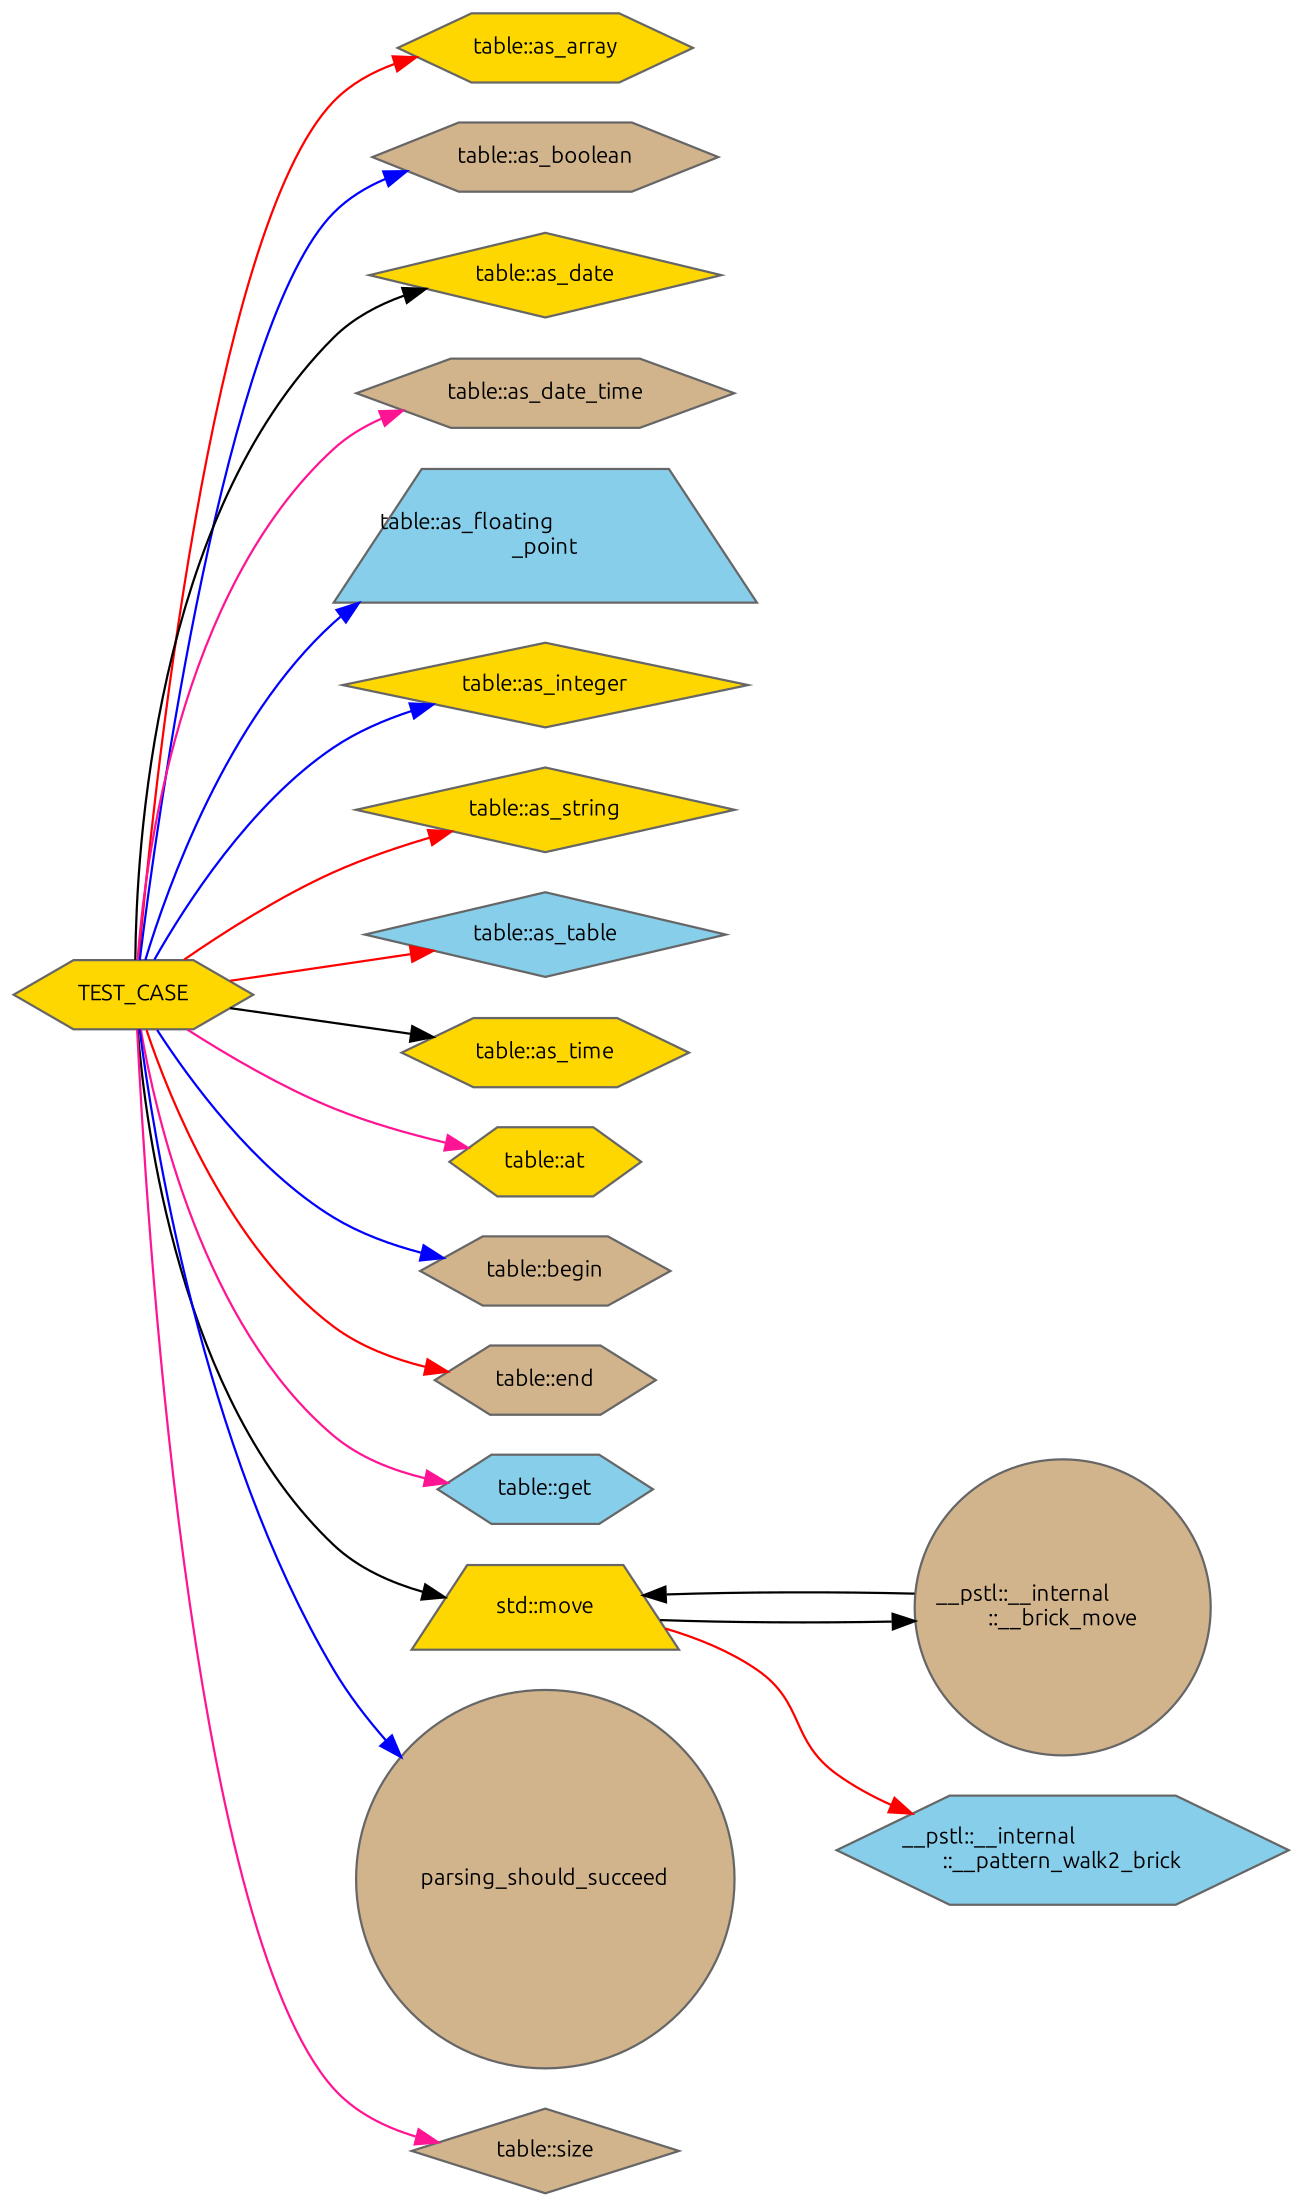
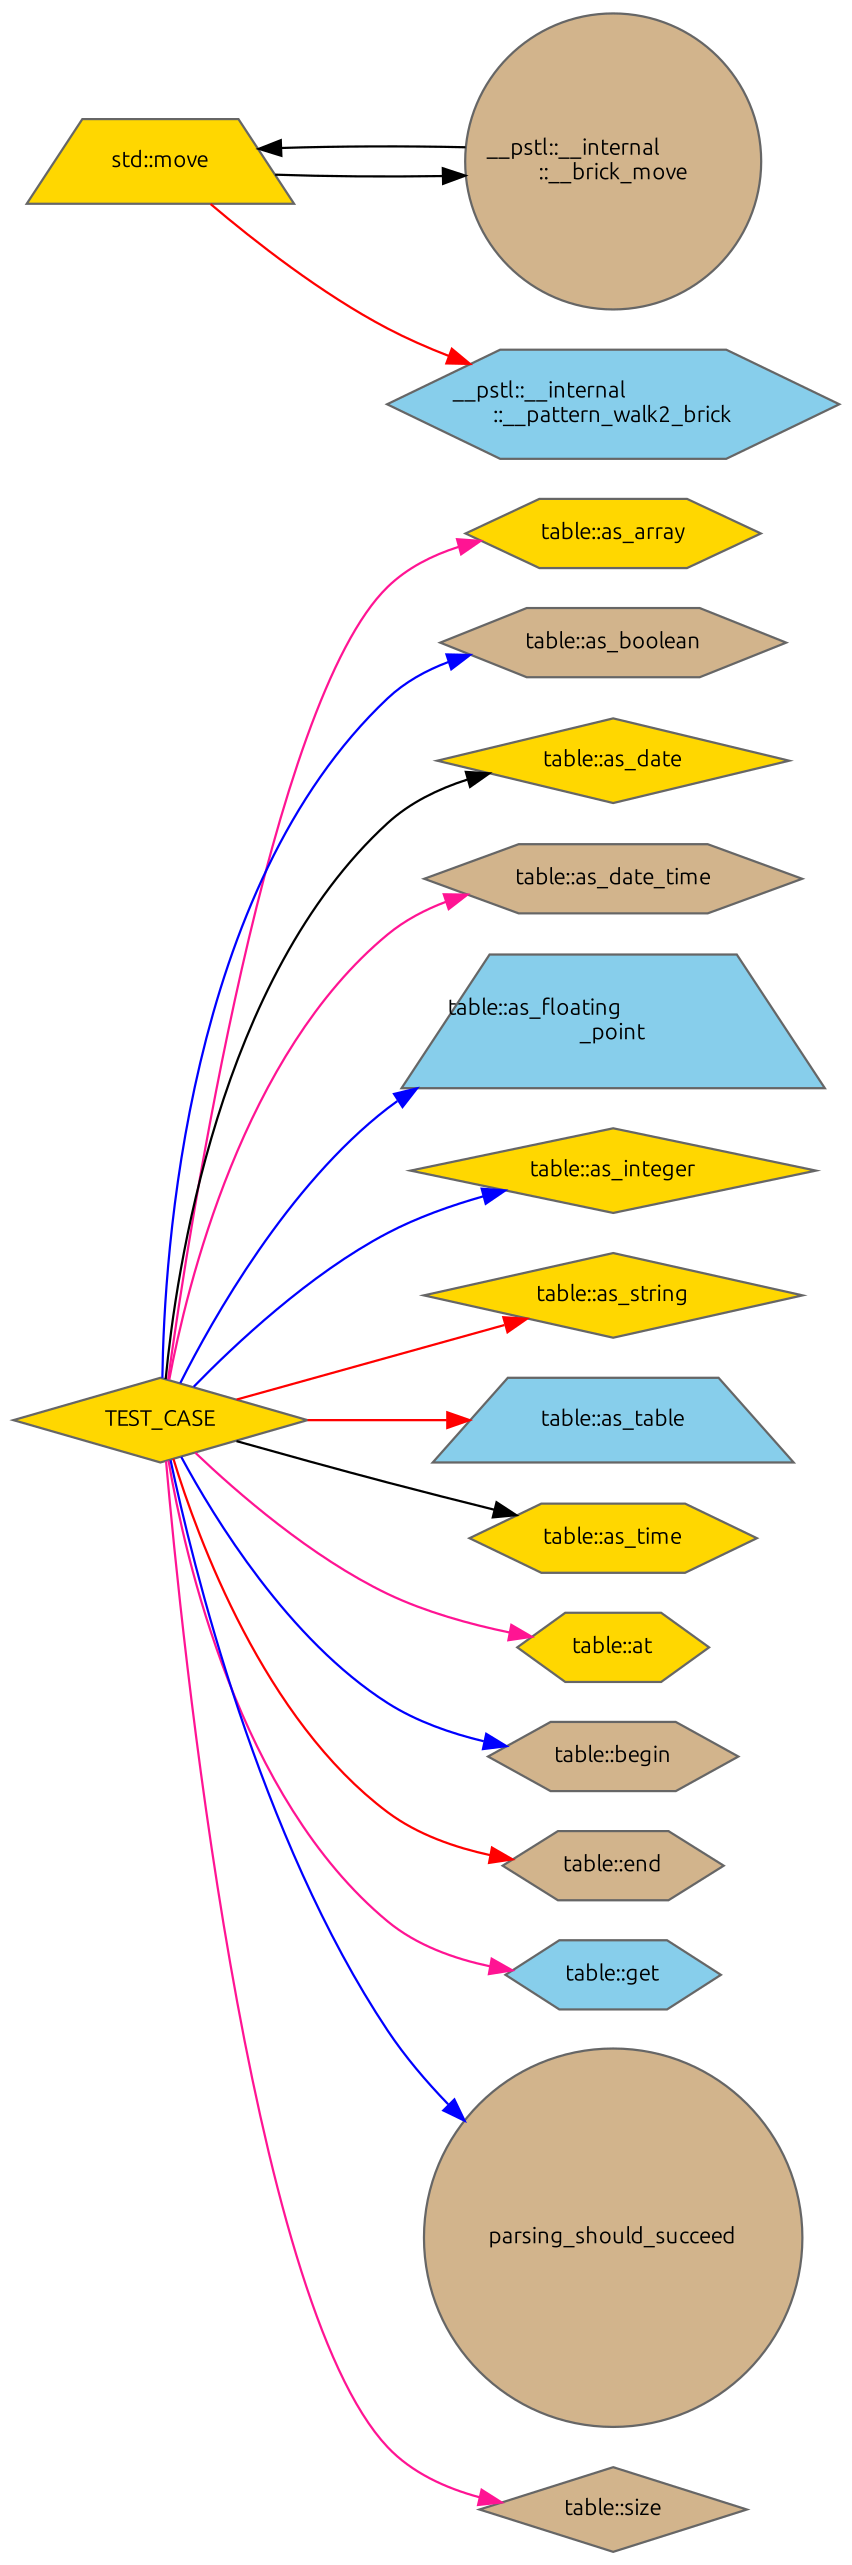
  digraph {
    fontname=Ubuntu
    rankdir=LR
    node [color=grey40 fillcolor=gold fontname=Ubuntu fontsize=10 shape=hexagon style=filled]
    edge [color=deeppink fontname=Ubuntu fontsize=10 labelfontname=Helvetica labelfontsize=10 style=solid]
-   n1 [color=gray40 fontcolor=black height=0.2 label=TEST_CASE width=0.4]
+   n1 [color=gray40 fontcolor=black height=0.2 label=TEST_CASE shape=diamond width=0.4]
    n2 [height=0.2 label="table::as_array" width=0.4]
    n3 [fillcolor=tan height=0.2 label="table::as_boolean" width=0.4]
    n4 [height=0.2 label="table::as_date" shape=diamond width=0.4]
    n5 [fillcolor=tan height=0.2 label="table::as_date_time" width=0.4]
    n6 [fillcolor=skyblue height=0.2 label="table::as_floating\l_point" shape=trapezium width=0.4]
    n7 [height=0.2 label="table::as_integer" shape=diamond width=0.4]
    n8 [height=0.2 label="table::as_string" shape=diamond width=0.4]
-   n9 [fillcolor=skyblue height=0.2 label="table::as_table" shape=diamond width=0.4]
+   n9 [fillcolor=skyblue height=0.2 label="table::as_table" shape=trapezium width=0.4]
    n10 [height=0.2 label="table::as_time" width=0.4]
    n11 [height=0.2 label="table::at" width=0.4]
    n12 [fillcolor=tan height=0.2 label="table::begin" width=0.4]
    n13 [fillcolor=tan height=0.2 label="table::end" width=0.4]
    n14 [fillcolor=skyblue height=0.2 label="table::get" width=0.4]
    n15 [height=0.2 label="std::move" shape=trapezium width=0.4]
    n16 [fillcolor=tan height=0.2 label=parsing_should_succeed shape=circle width=0.4]
    n17 [fillcolor=tan height=0.2 label="table::size" shape=diamond width=0.4]
    n18 [fillcolor=tan height=0.2 label="__pstl::__internal\l::__brick_move" shape=circle width=0.4]
    n19 [fillcolor=skyblue height=0.2 label="__pstl::__internal\l::__pattern_walk2_brick" width=0.4]
-   n1 -> n2 [color=red]
+   n1 -> n2
    n1 -> n3 [color=blue]
    n1 -> n4 [color=black]
    n1 -> n5
    n1 -> n6 [color=blue]
    n1 -> n7 [color=blue]
    n1 -> n8 [color=red]
    n1 -> n9 [color=red]
    n1 -> n10 [color=black]
    n1 -> n11
    n1 -> n12 [color=blue]
    n1 -> n13 [color=red]
    n1 -> n14
-   n1 -> n15 [color=black]
    n1 -> n16 [color=blue]
    n1 -> n17
    n15 -> n18 [color=black]
    n15 -> n19 [color=red]
    n18 -> n15 [color=black]
  }
